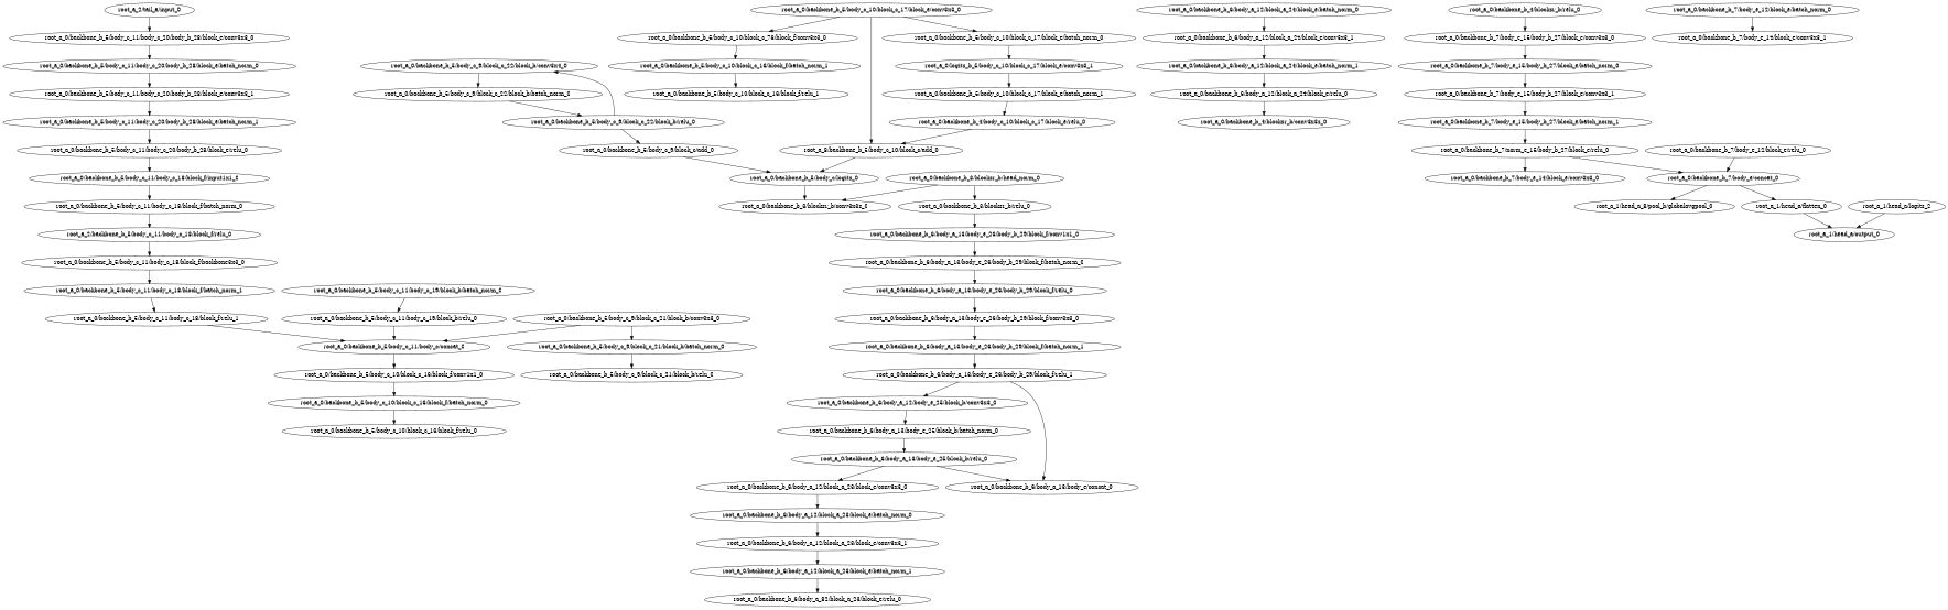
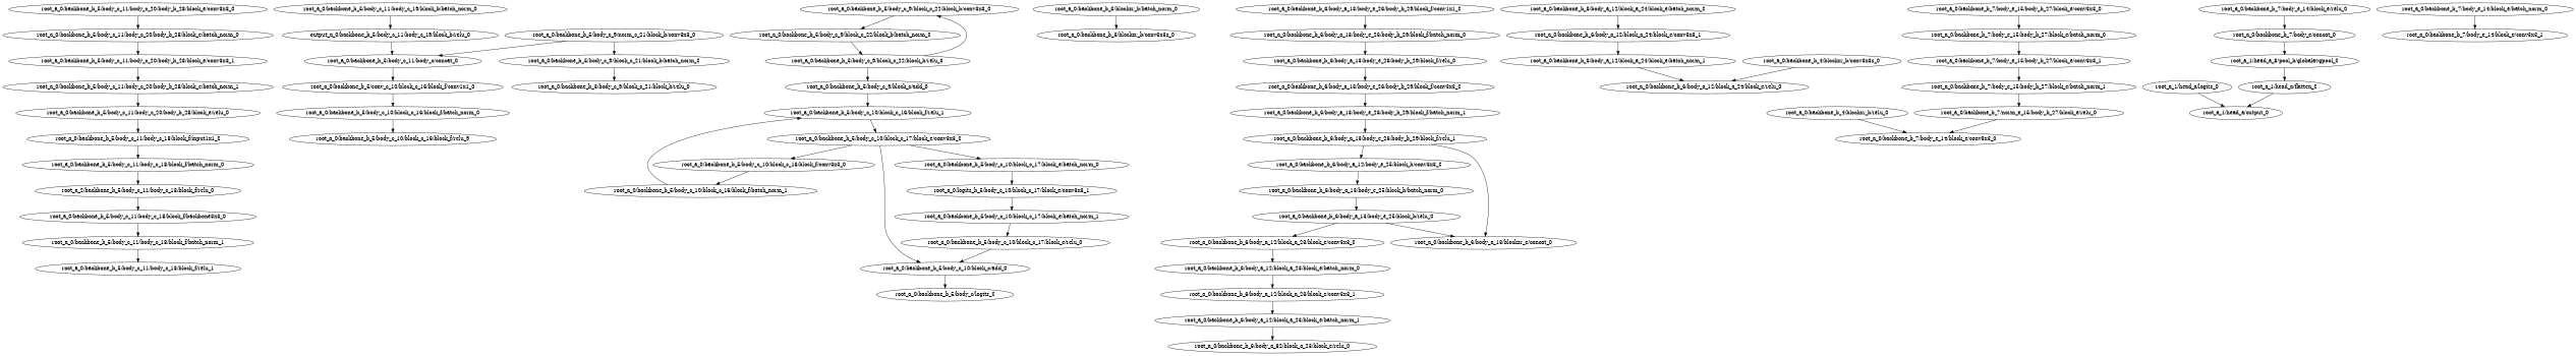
  digraph {
-   "root_a_2/tail_a/input_0"
    "root_a_0/backbone_b_5/body_c_11/body_c_20/body_b_28/block_e/conv3x3_0"
    "root_a_0/backbone_b_5/body_c_11/body_c_20/body_b_28/block_e/batch_norm_0"
    "root_a_0/backbone_b_5/body_c_11/body_c_20/body_b_28/block_e/conv3x3_1"
    "root_a_0/backbone_b_5/body_c_11/body_c_20/body_b_28/block_e/batch_norm_1"
    "root_a_0/backbone_b_5/body_c_11/body_c_20/body_b_28/block_e/relu_0"
    n7 [label="root_a_0/backbone_b_5/body_c_11/body_c_18/block_f/input1x1_0"]
    "root_a_0/backbone_b_5/body_c_11/body_c_18/block_f/batch_norm_0"
    n9 [label="root_a_2/backbone_b_5/body_c_11/body_c_18/block_f/relu_0"]
    n10 [label="root_a_0/backbone_b_5/body_c_11/body_c_18/block_f/backbone3x3_0"]
    "root_a_0/backbone_b_5/body_c_11/body_c_18/block_f/batch_norm_1"
    "root_a_0/backbone_b_5/body_c_11/body_c_18/block_f/relu_1"
    "root_a_0/backbone_b_5/body_c_11/body_c/concat_0"
-   "root_a_0/backbone_b_5/body_c_10/block_c_16/block_f/conv1x1_0"
+   "root_a_0/backbone_b_5/body_c_10/block_c_16/block_f/conv1x1_0" [label="root_a_0/backbone_b_5/conv_c_10/block_c_16/block_f/conv1x1_0"]
    "root_a_0/backbone_b_5/body_c_11/body_c_19/block_b/batch_norm_0"
-   "root_a_0/backbone_b_5/body_c_11/body_c_19/block_b/relu_0"
-   "root_a_0/backbone_b_5/body_c_9/block_c_21/block_b/conv3x3_0"
+   "root_a_0/backbone_b_5/body_c_11/body_c_19/block_b/relu_0" [label="output_a_0/backbone_b_5/body_c_11/body_c_19/block_b/relu_0"]
+   "root_a_0/backbone_b_5/body_c_9/block_c_21/block_b/conv3x3_0" [label="root_a_0/backbone_b_5/body_c_9/norm_c_21/block_b/conv3x3_0"]
    "root_a_0/backbone_b_5/body_c_9/block_c_21/block_b/batch_norm_0"
    "root_a_0/backbone_b_5/body_c_10/block_c_16/block_f/batch_norm_0"
-   "root_a_0/backbone_b_5/body_c_9/block_c_21/block_b/relu_0"
-   "root_a_0/backbone_b_5/body_c_9/block_c_22/block_b/conv3x3_0" [label="root_a_0/backbone_b_5/body_c_9/block_c_22/block_b/conv3x4_0"]
+   "root_a_0/backbone_b_5/body_c_9/block_c_21/block_b/relu_0" [label="root_a_0/backbone_b_3/body_c_9/block_c_21/block_b/relu_0"]
+   "root_a_0/backbone_b_5/body_c_9/block_c_22/block_b/conv3x3_0"
    "root_a_0/backbone_b_5/body_c_9/block_c_22/block_b/batch_norm_0"
    n23 [label="root_a_0/backbone_b_5/body_c/logits_0"]
    "root_a_0/backbone_b_5/body_c_9/block_c/add_0"
-   "root_a_0/backbone_b_5/body_c_9/block_c_22/block_b/relu_0"
+   "root_a_0/backbone_b_5/body_c_9/block_c_22/block_b/relu_0" [label="root_a_0/backbone_b_5/body_c_9/block_c_22/block_b/relu_6"]
    "root_a_0/backbone_b_3/blocksr_b/conv3x3s_0"
-   "root_a_0/backbone_b_5/body_c_10/block_c_16/block_f/relu_0"
-   "root_a_0/backbone_b_5/body_c_10/block_c_16/block_f/conv3x3_0" [label="root_a_0/backbone_b_5/body_c_10/block_c_76/block_f/conv3x3_0"]
+   "root_a_0/backbone_b_5/body_c_10/block_c_16/block_f/relu_0" [label="root_a_0/backbone_b_5/body_c_10/block_c_16/block_f/relu_9"]
+   "root_a_0/backbone_b_5/body_c_10/block_c_16/block_f/conv3x3_0"
    "root_a_0/backbone_b_5/body_c_10/block_c_16/block_f/batch_norm_1"
    "root_a_0/backbone_b_5/body_c_10/block_c_16/block_f/relu_1"
    "root_a_0/backbone_b_5/body_c_10/block_c_17/block_e/conv3x3_0"
-   "root_a_0/backbone_b_5/body_c_10/block_c/add_0" [label="root_a_8/backbone_b_5/body_c_10/block_c/add_0"]
+   "root_a_0/backbone_b_5/body_c_10/block_c/add_0"
    "root_a_0/backbone_b_5/body_c_10/block_c_17/block_e/batch_norm_0"
    n34 [label="root_a_0/logits_b_5/body_c_10/block_c_17/block_e/conv3x3_1"]
    "root_a_0/backbone_b_5/body_c_10/block_c_17/block_e/batch_norm_1"
-   "root_a_0/backbone_b_5/body_c_10/block_c_17/block_e/relu_0" [label="root_a_0/backbone_b_4/body_c_10/block_c_17/block_e/relu_0"]
-   "root_a_0/backbone_b_3/blocksr_b/batch_norm_0" [label="root_a_0/backbone_b_3/blocksr_b/head_norm_0"]
-   "root_a_0/backbone_b_3/blocksr_b/relu_0"
+   "root_a_0/backbone_b_5/body_c_10/block_c_17/block_e/relu_0"
+   "root_a_0/backbone_b_3/blocksr_b/batch_norm_0"
    "root_a_0/backbone_b_6/body_a_13/body_e_26/body_b_29/block_f/conv1x1_0"
    "root_a_0/backbone_b_6/body_a_13/body_e_26/body_b_29/block_f/batch_norm_0"
    "root_a_0/backbone_b_6/body_a_13/body_e_26/body_b_29/block_f/relu_0"
    "root_a_0/backbone_b_6/body_a_13/body_e_26/body_b_29/block_f/conv3x3_0"
    "root_a_0/backbone_b_6/body_a_13/body_e_26/body_b_29/block_f/batch_norm_1"
    "root_a_0/backbone_b_6/body_a_13/body_e_26/body_b_29/block_f/relu_1"
    n45 [label="root_a_0/backbone_b_6/body_a_12/body_e_25/block_b/conv3x3_0"]
-   "root_a_0/backbone_b_6/body_a_13/body_e/concat_0"
+   "root_a_0/backbone_b_6/body_a_13/body_e/concat_0" [label="root_a_0/backbone_b_6/body_a_13/blocksr_e/concat_0"]
    "root_a_0/backbone_b_6/body_a_13/body_e_25/block_b/batch_norm_0"
    "root_a_0/backbone_b_6/body_a_13/body_e_25/block_b/relu_0"
    "root_a_0/backbone_b_6/body_a_12/block_a_23/block_e/conv3x3_0"
    "root_a_0/backbone_b_6/body_a_12/block_a_23/block_e/batch_norm_0"
    "root_a_0/backbone_b_6/body_a_12/block_a_23/block_e/conv3x3_1"
    "root_a_0/backbone_b_6/body_a_12/block_a_23/block_e/batch_norm_1"
    n53 [label="root_a_0/backbone_b_6/body_a_82/block_a_23/block_e/relu_0"]
    "root_a_0/backbone_b_6/body_a_12/block_a_24/block_e/batch_norm_0"
    "root_a_0/backbone_b_6/body_a_12/block_a_24/block_e/conv3x3_1"
    "root_a_0/backbone_b_6/body_a_12/block_a_24/block_e/batch_norm_1"
    "root_a_0/backbone_b_6/body_a_12/block_a_24/block_e/relu_0"
    "root_a_0/backbone_b_4/blocksr_b/conv3x3s_0"
    "root_a_0/backbone_b_4/blocksr_b/relu_0"
    "root_a_0/backbone_b_7/body_e_15/body_b_27/block_e/conv3x3_0"
    "root_a_0/backbone_b_7/body_e_15/body_b_27/block_e/batch_norm_0"
    "root_a_0/backbone_b_7/body_e_15/body_b_27/block_e/conv3x3_1"
    "root_a_0/backbone_b_7/body_e_15/body_b_27/block_e/batch_norm_1"
    n64 [label="root_a_0/backbone_b_7/norm_e_15/body_b_27/block_e/relu_0"]
    "root_a_0/backbone_b_7/body_e_14/block_e/conv3x3_0"
    "root_a_0/backbone_b_7/body_e/concat_0"
    "root_a_1/head_a_8/pool_b/globalavgpool_0"
-   "root_a_0/backbone_b_7/body_e_14/block_e/batch_norm_0" [label="root_a_0/backbone_b_7/body_e_12/block_e/batch_norm_0"]
+   "root_a_0/backbone_b_7/body_e_14/block_e/batch_norm_0"
    "root_a_0/backbone_b_7/body_e_14/block_e/conv3x3_1"
-   "root_a_0/backbone_b_7/body_e_14/block_e/relu_0" [label="root_a_0/backbone_b_7/body_e_12/block_e/relu_0"]
+   "root_a_0/backbone_b_7/body_e_14/block_e/relu_0"
    "root_a_1/head_a/flatten_0"
    "root_a_1/head_a/output_0"
-   "root_a_1/head_a/logits_0" [label="root_a_1/head_a/logits_2"]
-   "root_a_2/tail_a/input_0" -> "root_a_0/backbone_b_5/body_c_11/body_c_20/body_b_28/block_e/conv3x3_0"
+   "root_a_1/head_a/logits_0"
    "root_a_0/backbone_b_5/body_c_11/body_c_20/body_b_28/block_e/conv3x3_0" -> "root_a_0/backbone_b_5/body_c_11/body_c_20/body_b_28/block_e/batch_norm_0"
    "root_a_0/backbone_b_5/body_c_11/body_c_20/body_b_28/block_e/batch_norm_0" -> "root_a_0/backbone_b_5/body_c_11/body_c_20/body_b_28/block_e/conv3x3_1"
    "root_a_0/backbone_b_5/body_c_11/body_c_20/body_b_28/block_e/conv3x3_1" -> "root_a_0/backbone_b_5/body_c_11/body_c_20/body_b_28/block_e/batch_norm_1"
    "root_a_0/backbone_b_5/body_c_11/body_c_20/body_b_28/block_e/batch_norm_1" -> "root_a_0/backbone_b_5/body_c_11/body_c_20/body_b_28/block_e/relu_0"
    "root_a_0/backbone_b_5/body_c_11/body_c_20/body_b_28/block_e/relu_0" -> n7
    n7 -> "root_a_0/backbone_b_5/body_c_11/body_c_18/block_f/batch_norm_0"
    "root_a_0/backbone_b_5/body_c_11/body_c_18/block_f/batch_norm_0" -> n9
    n9 -> n10
    n10 -> "root_a_0/backbone_b_5/body_c_11/body_c_18/block_f/batch_norm_1"
    "root_a_0/backbone_b_5/body_c_11/body_c_18/block_f/batch_norm_1" -> "root_a_0/backbone_b_5/body_c_11/body_c_18/block_f/relu_1"
-   "root_a_0/backbone_b_5/body_c_11/body_c_18/block_f/relu_1" -> "root_a_0/backbone_b_5/body_c_11/body_c/concat_0"
    "root_a_0/backbone_b_5/body_c_11/body_c/concat_0" -> "root_a_0/backbone_b_5/body_c_10/block_c_16/block_f/conv1x1_0"
    "root_a_0/backbone_b_5/body_c_10/block_c_16/block_f/conv1x1_0" -> "root_a_0/backbone_b_5/body_c_10/block_c_16/block_f/batch_norm_0"
    "root_a_0/backbone_b_5/body_c_11/body_c_19/block_b/batch_norm_0" -> "root_a_0/backbone_b_5/body_c_11/body_c_19/block_b/relu_0"
    "root_a_0/backbone_b_5/body_c_11/body_c_19/block_b/relu_0" -> "root_a_0/backbone_b_5/body_c_11/body_c/concat_0"
    "root_a_0/backbone_b_5/body_c_9/block_c_21/block_b/conv3x3_0" -> "root_a_0/backbone_b_5/body_c_11/body_c/concat_0"
    "root_a_0/backbone_b_5/body_c_9/block_c_21/block_b/conv3x3_0" -> "root_a_0/backbone_b_5/body_c_9/block_c_21/block_b/batch_norm_0"
    "root_a_0/backbone_b_5/body_c_9/block_c_21/block_b/batch_norm_0" -> "root_a_0/backbone_b_5/body_c_9/block_c_21/block_b/relu_0"
    "root_a_0/backbone_b_5/body_c_10/block_c_16/block_f/batch_norm_0" -> "root_a_0/backbone_b_5/body_c_10/block_c_16/block_f/relu_0"
    "root_a_0/backbone_b_5/body_c_9/block_c_22/block_b/conv3x3_0" -> "root_a_0/backbone_b_5/body_c_9/block_c_22/block_b/batch_norm_0"
    "root_a_0/backbone_b_5/body_c_9/block_c_22/block_b/batch_norm_0" -> "root_a_0/backbone_b_5/body_c_9/block_c_22/block_b/relu_0"
-   n23 -> "root_a_0/backbone_b_3/blocksr_b/conv3x3s_0"
-   "root_a_0/backbone_b_5/body_c_9/block_c/add_0" -> n23
+   "root_a_0/backbone_b_5/body_c_9/block_c/add_0" -> "root_a_0/backbone_b_5/body_c_10/block_c_16/block_f/relu_1"
    "root_a_0/backbone_b_5/body_c_9/block_c_22/block_b/relu_0" -> "root_a_0/backbone_b_5/body_c_9/block_c_22/block_b/conv3x3_0"
    "root_a_0/backbone_b_5/body_c_9/block_c_22/block_b/relu_0" -> "root_a_0/backbone_b_5/body_c_9/block_c/add_0"
    "root_a_0/backbone_b_5/body_c_10/block_c_16/block_f/conv3x3_0" -> "root_a_0/backbone_b_5/body_c_10/block_c_16/block_f/batch_norm_1"
    "root_a_0/backbone_b_5/body_c_10/block_c_16/block_f/batch_norm_1" -> "root_a_0/backbone_b_5/body_c_10/block_c_16/block_f/relu_1"
+   "root_a_0/backbone_b_5/body_c_10/block_c_16/block_f/relu_1" -> "root_a_0/backbone_b_5/body_c_10/block_c_17/block_e/conv3x3_0"
    "root_a_0/backbone_b_5/body_c_10/block_c_17/block_e/conv3x3_0" -> "root_a_0/backbone_b_5/body_c_10/block_c_16/block_f/conv3x3_0"
    "root_a_0/backbone_b_5/body_c_10/block_c_17/block_e/conv3x3_0" -> "root_a_0/backbone_b_5/body_c_10/block_c/add_0"
    "root_a_0/backbone_b_5/body_c_10/block_c_17/block_e/conv3x3_0" -> "root_a_0/backbone_b_5/body_c_10/block_c_17/block_e/batch_norm_0"
    "root_a_0/backbone_b_5/body_c_10/block_c/add_0" -> n23
    "root_a_0/backbone_b_5/body_c_10/block_c_17/block_e/batch_norm_0" -> n34
    n34 -> "root_a_0/backbone_b_5/body_c_10/block_c_17/block_e/batch_norm_1"
    "root_a_0/backbone_b_5/body_c_10/block_c_17/block_e/batch_norm_1" -> "root_a_0/backbone_b_5/body_c_10/block_c_17/block_e/relu_0"
    "root_a_0/backbone_b_5/body_c_10/block_c_17/block_e/relu_0" -> "root_a_0/backbone_b_5/body_c_10/block_c/add_0"
    "root_a_0/backbone_b_3/blocksr_b/batch_norm_0" -> "root_a_0/backbone_b_3/blocksr_b/conv3x3s_0"
-   "root_a_0/backbone_b_3/blocksr_b/batch_norm_0" -> "root_a_0/backbone_b_3/blocksr_b/relu_0"
-   "root_a_0/backbone_b_3/blocksr_b/relu_0" -> "root_a_0/backbone_b_6/body_a_13/body_e_26/body_b_29/block_f/conv1x1_0"
    "root_a_0/backbone_b_6/body_a_13/body_e_26/body_b_29/block_f/conv1x1_0" -> "root_a_0/backbone_b_6/body_a_13/body_e_26/body_b_29/block_f/batch_norm_0"
    "root_a_0/backbone_b_6/body_a_13/body_e_26/body_b_29/block_f/batch_norm_0" -> "root_a_0/backbone_b_6/body_a_13/body_e_26/body_b_29/block_f/relu_0"
    "root_a_0/backbone_b_6/body_a_13/body_e_26/body_b_29/block_f/relu_0" -> "root_a_0/backbone_b_6/body_a_13/body_e_26/body_b_29/block_f/conv3x3_0"
    "root_a_0/backbone_b_6/body_a_13/body_e_26/body_b_29/block_f/conv3x3_0" -> "root_a_0/backbone_b_6/body_a_13/body_e_26/body_b_29/block_f/batch_norm_1"
    "root_a_0/backbone_b_6/body_a_13/body_e_26/body_b_29/block_f/batch_norm_1" -> "root_a_0/backbone_b_6/body_a_13/body_e_26/body_b_29/block_f/relu_1"
    "root_a_0/backbone_b_6/body_a_13/body_e_26/body_b_29/block_f/relu_1" -> n45
    "root_a_0/backbone_b_6/body_a_13/body_e_26/body_b_29/block_f/relu_1" -> "root_a_0/backbone_b_6/body_a_13/body_e/concat_0"
    n45 -> "root_a_0/backbone_b_6/body_a_13/body_e_25/block_b/batch_norm_0"
    "root_a_0/backbone_b_6/body_a_13/body_e_25/block_b/batch_norm_0" -> "root_a_0/backbone_b_6/body_a_13/body_e_25/block_b/relu_0"
    "root_a_0/backbone_b_6/body_a_13/body_e_25/block_b/relu_0" -> "root_a_0/backbone_b_6/body_a_13/body_e/concat_0"
    "root_a_0/backbone_b_6/body_a_13/body_e_25/block_b/relu_0" -> "root_a_0/backbone_b_6/body_a_12/block_a_23/block_e/conv3x3_0"
    "root_a_0/backbone_b_6/body_a_12/block_a_23/block_e/conv3x3_0" -> "root_a_0/backbone_b_6/body_a_12/block_a_23/block_e/batch_norm_0"
    "root_a_0/backbone_b_6/body_a_12/block_a_23/block_e/batch_norm_0" -> "root_a_0/backbone_b_6/body_a_12/block_a_23/block_e/conv3x3_1"
    "root_a_0/backbone_b_6/body_a_12/block_a_23/block_e/conv3x3_1" -> "root_a_0/backbone_b_6/body_a_12/block_a_23/block_e/batch_norm_1"
    "root_a_0/backbone_b_6/body_a_12/block_a_23/block_e/batch_norm_1" -> n53
    "root_a_0/backbone_b_6/body_a_12/block_a_24/block_e/batch_norm_0" -> "root_a_0/backbone_b_6/body_a_12/block_a_24/block_e/conv3x3_1"
    "root_a_0/backbone_b_6/body_a_12/block_a_24/block_e/conv3x3_1" -> "root_a_0/backbone_b_6/body_a_12/block_a_24/block_e/batch_norm_1"
    "root_a_0/backbone_b_6/body_a_12/block_a_24/block_e/batch_norm_1" -> "root_a_0/backbone_b_6/body_a_12/block_a_24/block_e/relu_0"
-   "root_a_0/backbone_b_6/body_a_12/block_a_24/block_e/relu_0" -> "root_a_0/backbone_b_4/blocksr_b/conv3x3s_0"
-   "root_a_0/backbone_b_4/blocksr_b/relu_0" -> "root_a_0/backbone_b_7/body_e_15/body_b_27/block_e/conv3x3_0"
+   "root_a_0/backbone_b_4/blocksr_b/conv3x3s_0" -> "root_a_0/backbone_b_6/body_a_12/block_a_24/block_e/relu_0"
+   "root_a_0/backbone_b_4/blocksr_b/relu_0" -> "root_a_0/backbone_b_7/body_e_14/block_e/conv3x3_0"
    "root_a_0/backbone_b_7/body_e_15/body_b_27/block_e/conv3x3_0" -> "root_a_0/backbone_b_7/body_e_15/body_b_27/block_e/batch_norm_0"
    "root_a_0/backbone_b_7/body_e_15/body_b_27/block_e/batch_norm_0" -> "root_a_0/backbone_b_7/body_e_15/body_b_27/block_e/conv3x3_1"
    "root_a_0/backbone_b_7/body_e_15/body_b_27/block_e/conv3x3_1" -> "root_a_0/backbone_b_7/body_e_15/body_b_27/block_e/batch_norm_1"
    "root_a_0/backbone_b_7/body_e_15/body_b_27/block_e/batch_norm_1" -> n64
    n64 -> "root_a_0/backbone_b_7/body_e_14/block_e/conv3x3_0"
-   n64 -> "root_a_0/backbone_b_7/body_e/concat_0"
    "root_a_0/backbone_b_7/body_e/concat_0" -> "root_a_1/head_a_8/pool_b/globalavgpool_0"
-   "root_a_0/backbone_b_7/body_e/concat_0" -> "root_a_1/head_a/flatten_0"
+   "root_a_1/head_a_8/pool_b/globalavgpool_0" -> "root_a_1/head_a/flatten_0"
    "root_a_0/backbone_b_7/body_e_14/block_e/batch_norm_0" -> "root_a_0/backbone_b_7/body_e_14/block_e/conv3x3_1"
    "root_a_0/backbone_b_7/body_e_14/block_e/relu_0" -> "root_a_0/backbone_b_7/body_e/concat_0"
    "root_a_1/head_a/flatten_0" -> "root_a_1/head_a/output_0"
    "root_a_1/head_a/logits_0" -> "root_a_1/head_a/output_0"
  }
